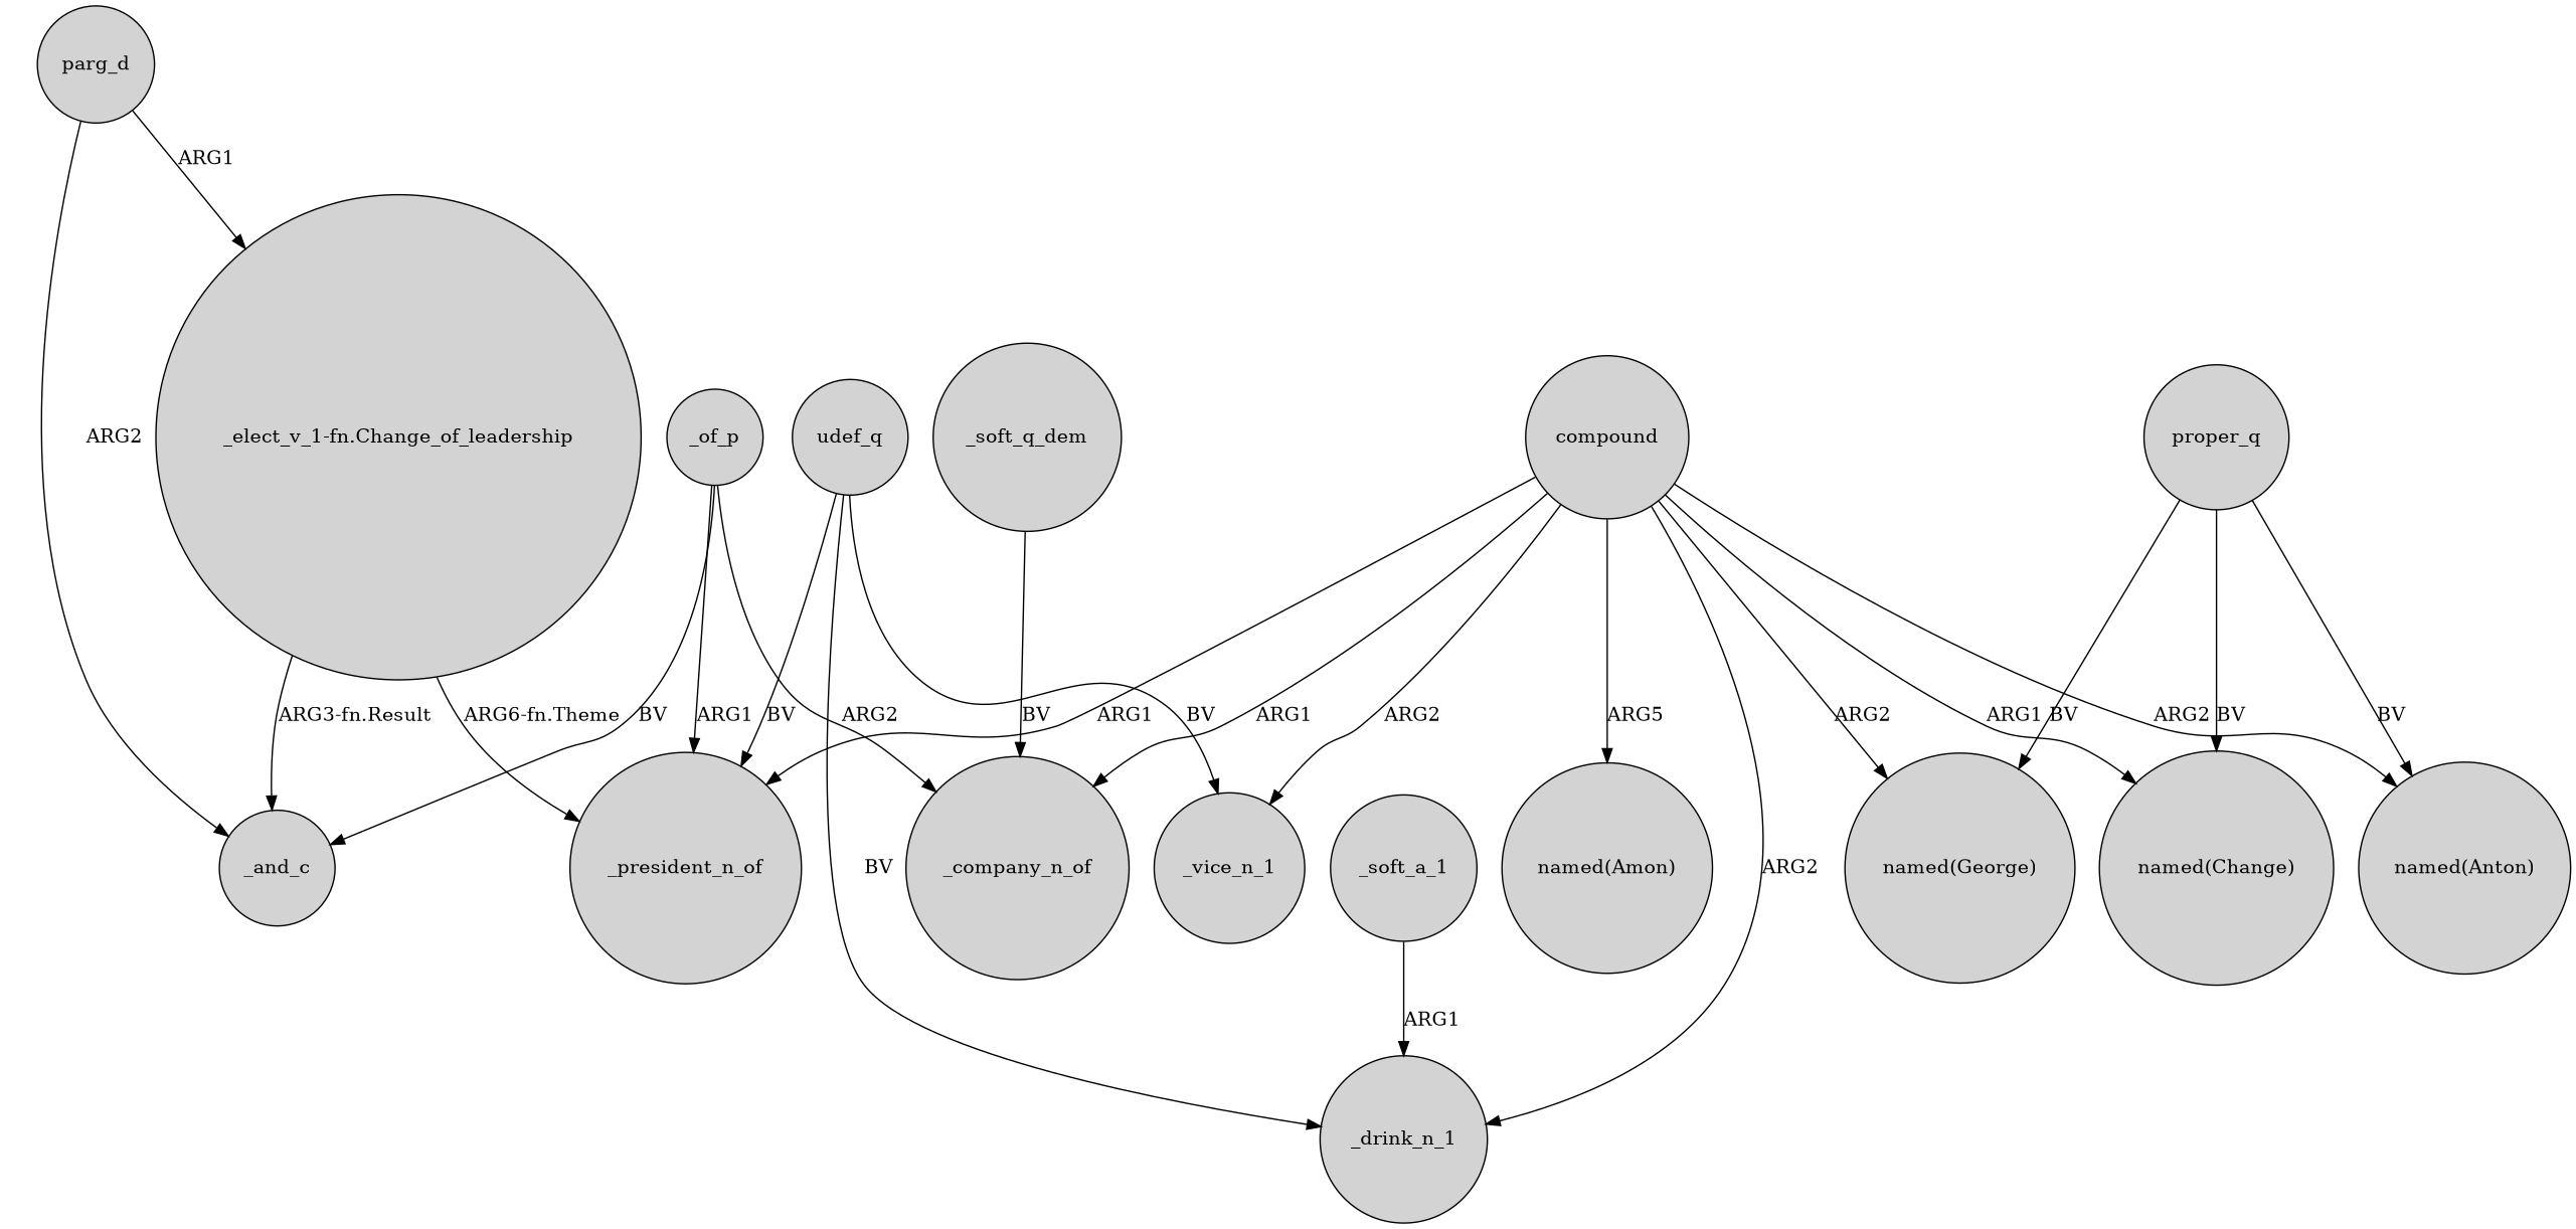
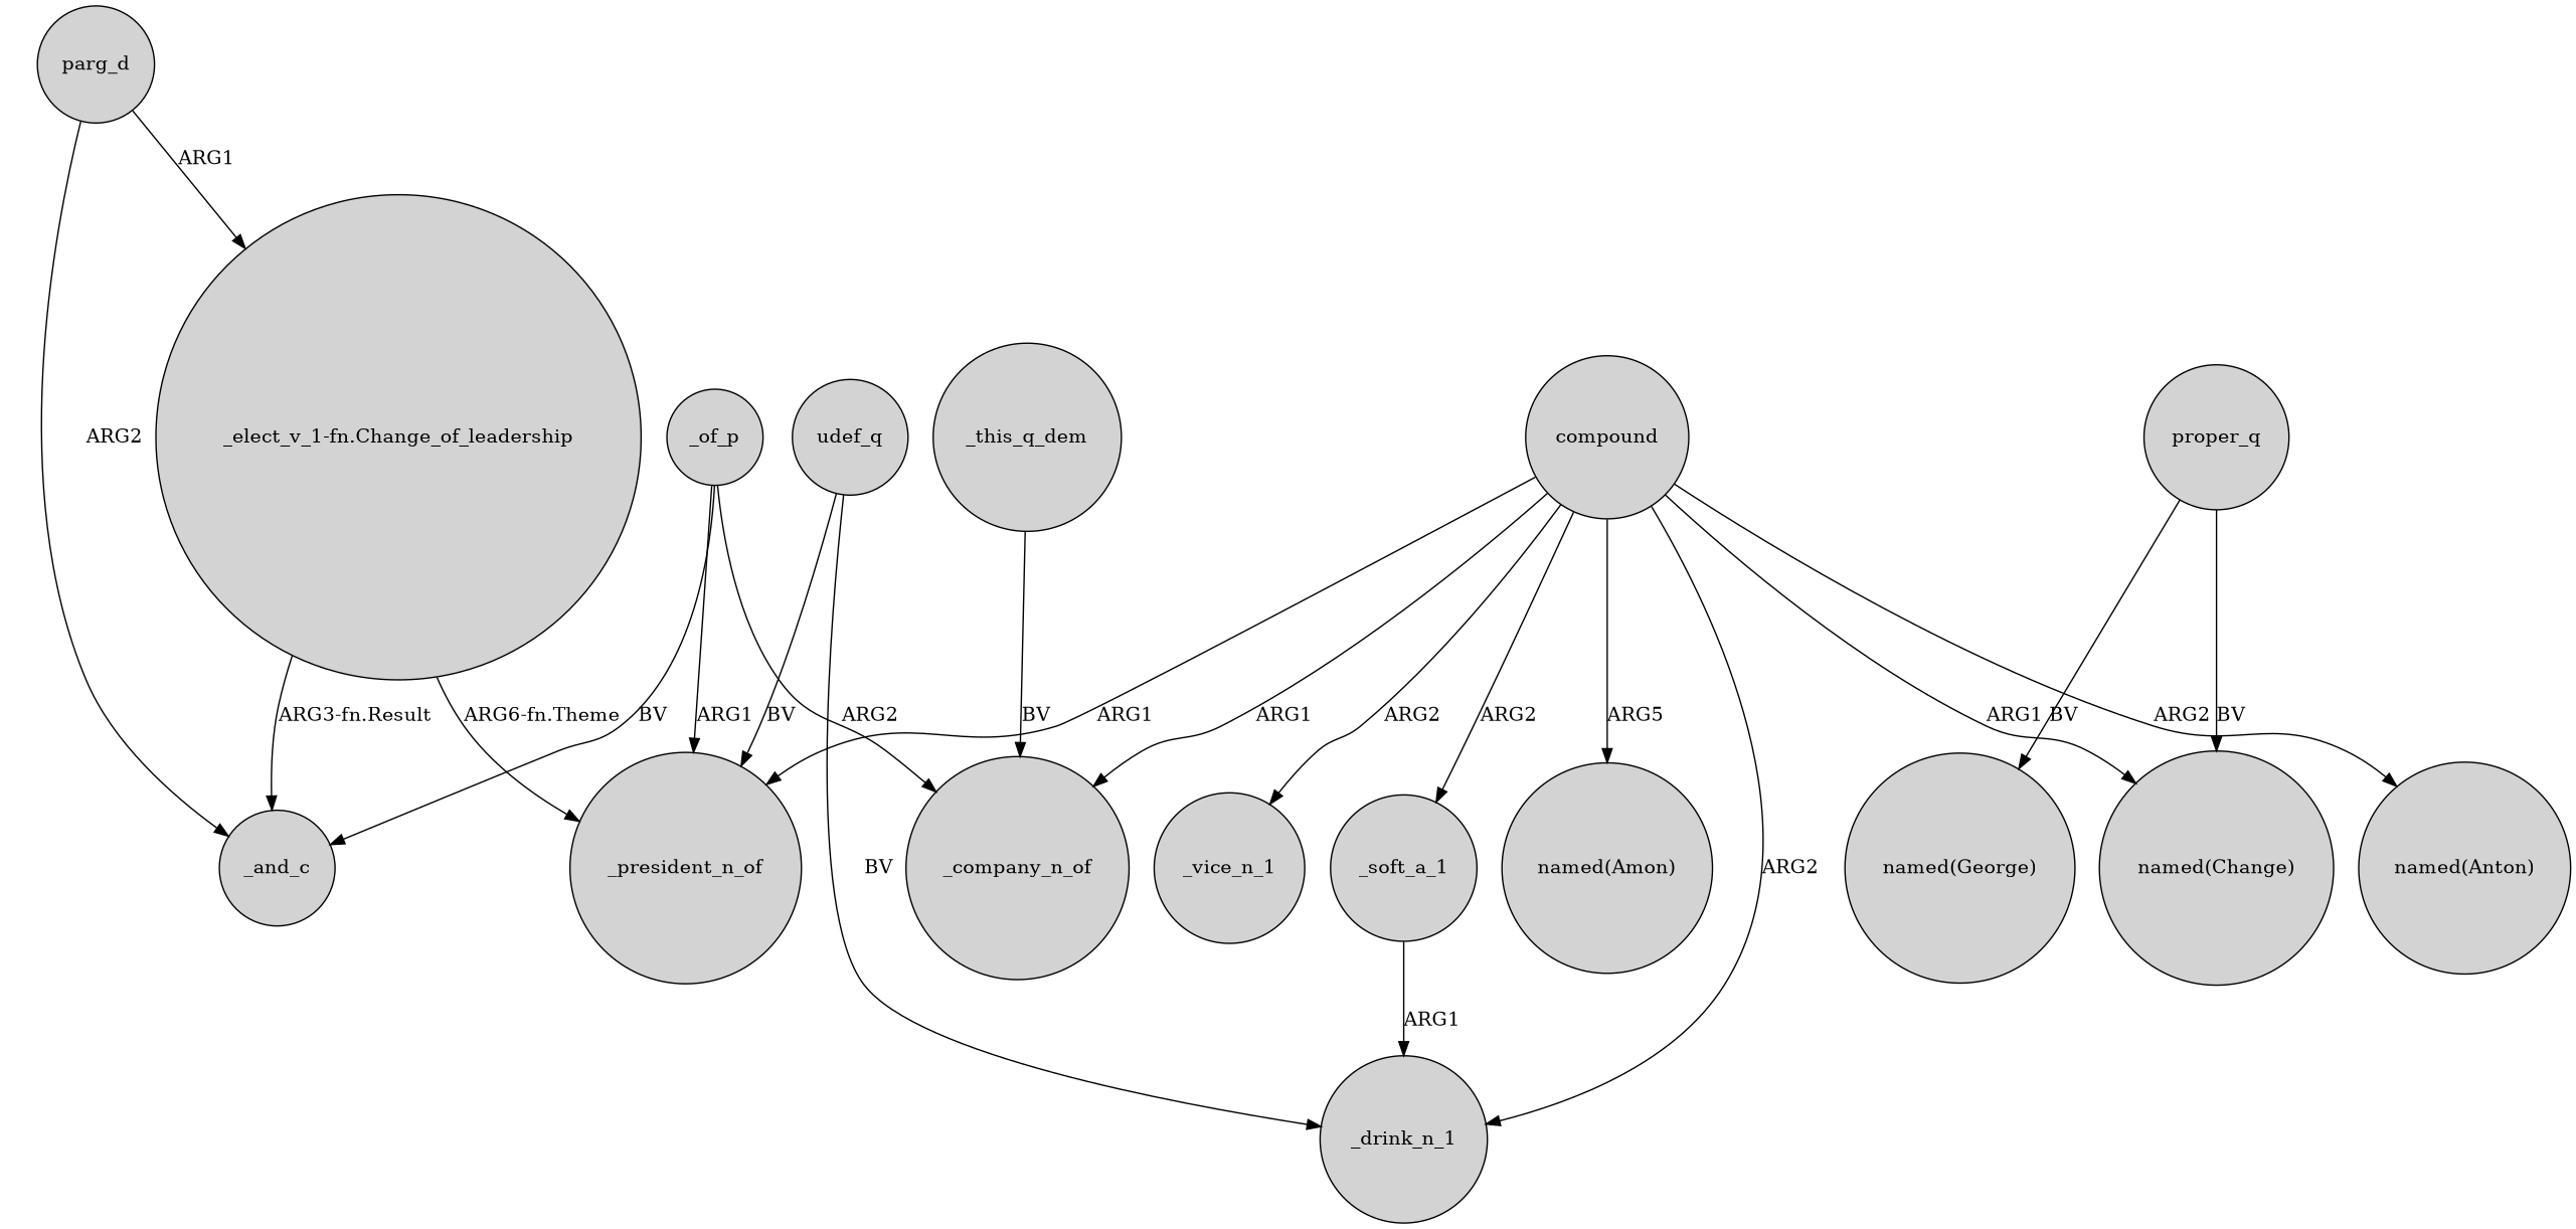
  digraph {
    node [shape=circle style=filled]
    udef_q
    _drink_n_1
    _vice_n_1
    _president_n_of
    compound
    n6 [label="named(Change)"]
    _company_n_of
    "named(George)"
    "named(Amon)"
    "named(Anton)"
    _soft_a_1
-   _this_q_dem [label=_soft_q_dem]
+   _this_q_dem
    "_elect_v_1-fn.Change_of_leadership"
    _and_c
    parg_d
    _of_p
    proper_q
    udef_q -> _drink_n_1 [label=BV]
-   udef_q -> _vice_n_1 [label=BV]
    udef_q -> _president_n_of [label=BV]
    compound -> _drink_n_1 [label=ARG2]
    compound -> _vice_n_1 [label=ARG2]
    compound -> _president_n_of [label=ARG1]
    compound -> n6 [label=ARG1]
    compound -> _company_n_of [label=ARG1]
-   compound -> "named(George)" [label=ARG2]
+   compound -> _soft_a_1 [label=ARG2]
    compound -> "named(Amon)" [label=ARG5]
    compound -> "named(Anton)" [label=ARG2]
    _soft_a_1 -> _drink_n_1 [label=ARG1]
    _this_q_dem -> _company_n_of [label=BV]
    "_elect_v_1-fn.Change_of_leadership" -> _president_n_of [label="ARG6-fn.Theme"]
    "_elect_v_1-fn.Change_of_leadership" -> _and_c [label="ARG3-fn.Result"]
    parg_d -> "_elect_v_1-fn.Change_of_leadership" [label=ARG1]
    parg_d -> _and_c [label=ARG2]
    _of_p -> _president_n_of [label=ARG1]
    _of_p -> _company_n_of [label=ARG2]
    _of_p -> _and_c [label=BV]
    proper_q -> n6 [label=BV]
    proper_q -> "named(George)" [label=BV]
-   proper_q -> "named(Anton)" [label=BV]
  }
